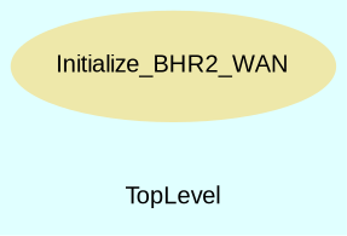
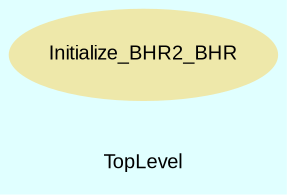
  digraph {
    bgcolor=lightcyan1
    compound=true
    fontname=Arial
    fontsize=8
    label=TopLevel
-   n1 [color=palegoldenrod fontcolor=black fontname=Arial fontsize=8 label=Initialize_BHR2_WAN shape=ellipse style=filled]
+   n1 [color=palegoldenrod fontcolor=black fontname=Arial fontsize=8 label=Initialize_BHR2_BHR shape=ellipse style=filled]
  }
